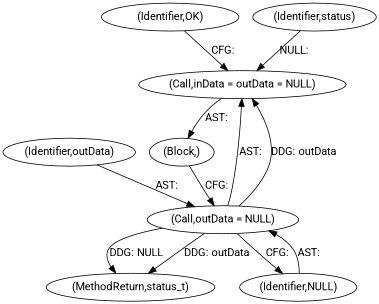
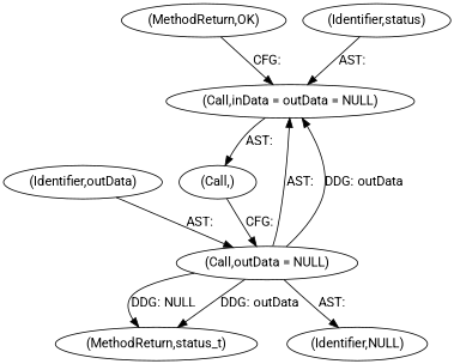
  digraph {
    fontname=Roboto
    node [fontname=Roboto]
    edge [fontname=Roboto]
    n1 [label="(Call,inData = outData = NULL)"]
-   n2 [label="(Block,)"]
+   n2 [label="(Call,)"]
    n3 [label="(Call,outData = NULL)"]
    n4 [label="(MethodReturn,status_t)"]
    n5 [label="(Identifier,NULL)"]
-   n6 [label="(Identifier,OK)"]
+   n6 [label="(MethodReturn,OK)"]
    n7 [label="(Identifier,outData)"]
    n8 [label="(Identifier,status)"]
    n1 -> n2 [label="AST: "]
    n2 -> n3 [label="CFG: "]
    n3 -> n1 [label="AST: "]
    n3 -> n1 [label="DDG: outData"]
    n3 -> n4 [label="DDG: NULL"]
    n3 -> n4 [label="DDG: outData"]
-   n3 -> n5 [label="CFG: "]
-   n5 -> n3 [label="AST: "]
+   n3 -> n5 [label="AST: "]
    n6 -> n1 [label="CFG: "]
    n7 -> n3 [label="AST: "]
-   n8 -> n1 [label="NULL: "]
+   n8 -> n1 [label="AST: "]
  }
